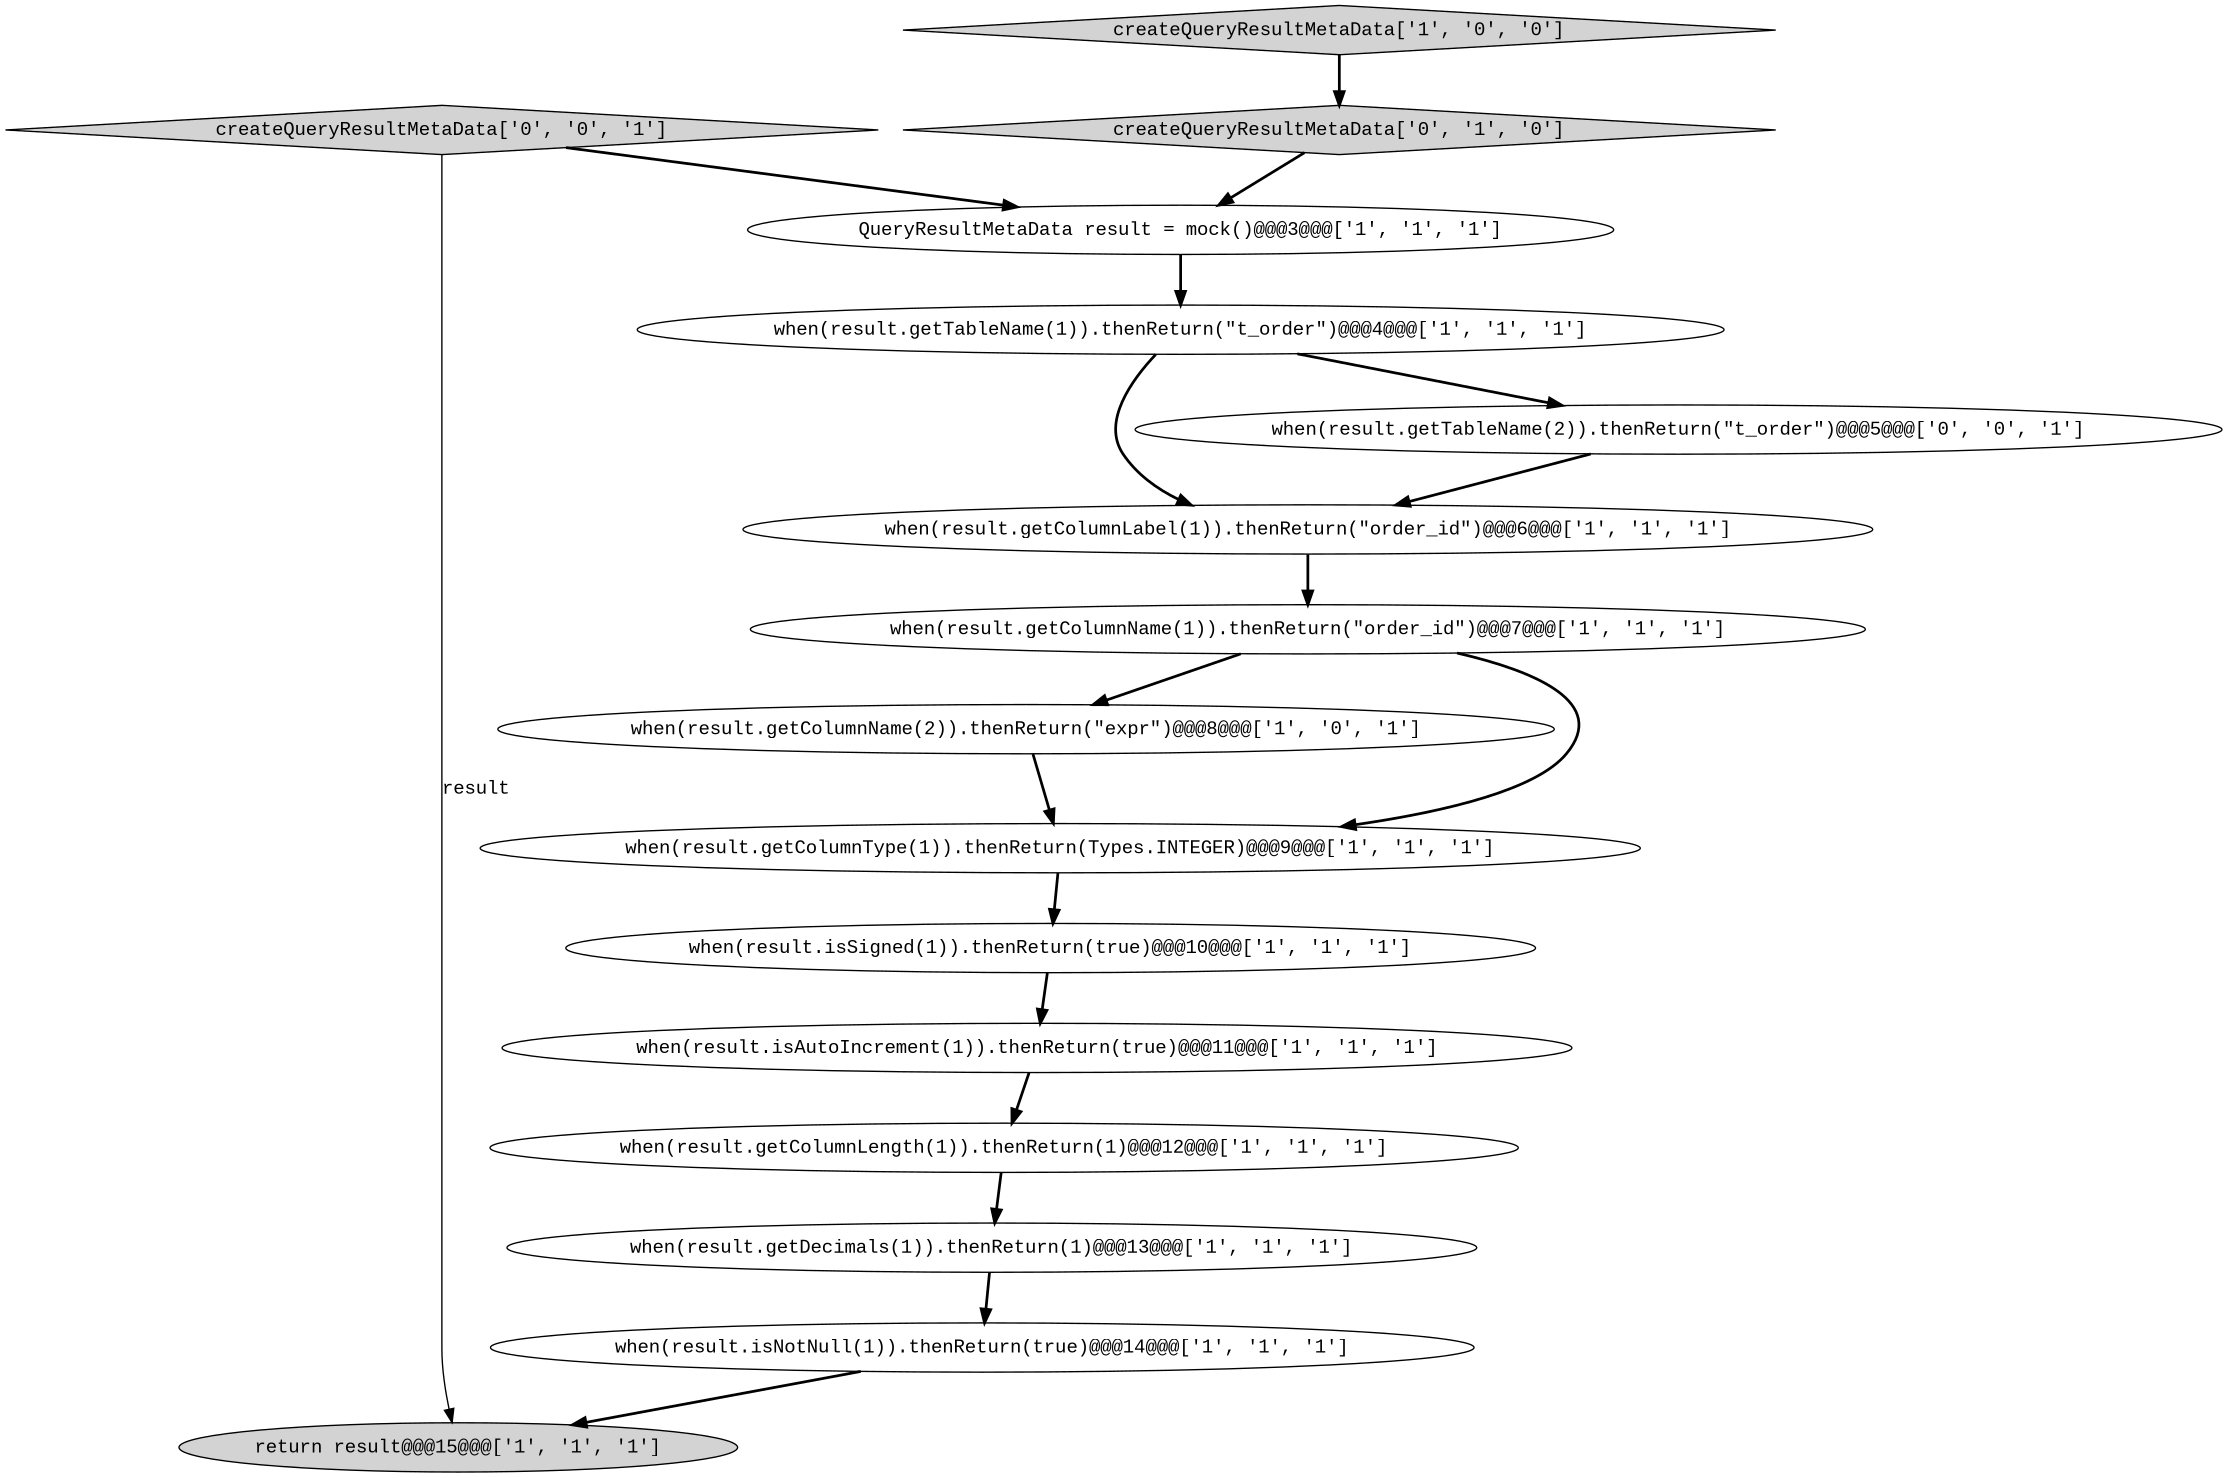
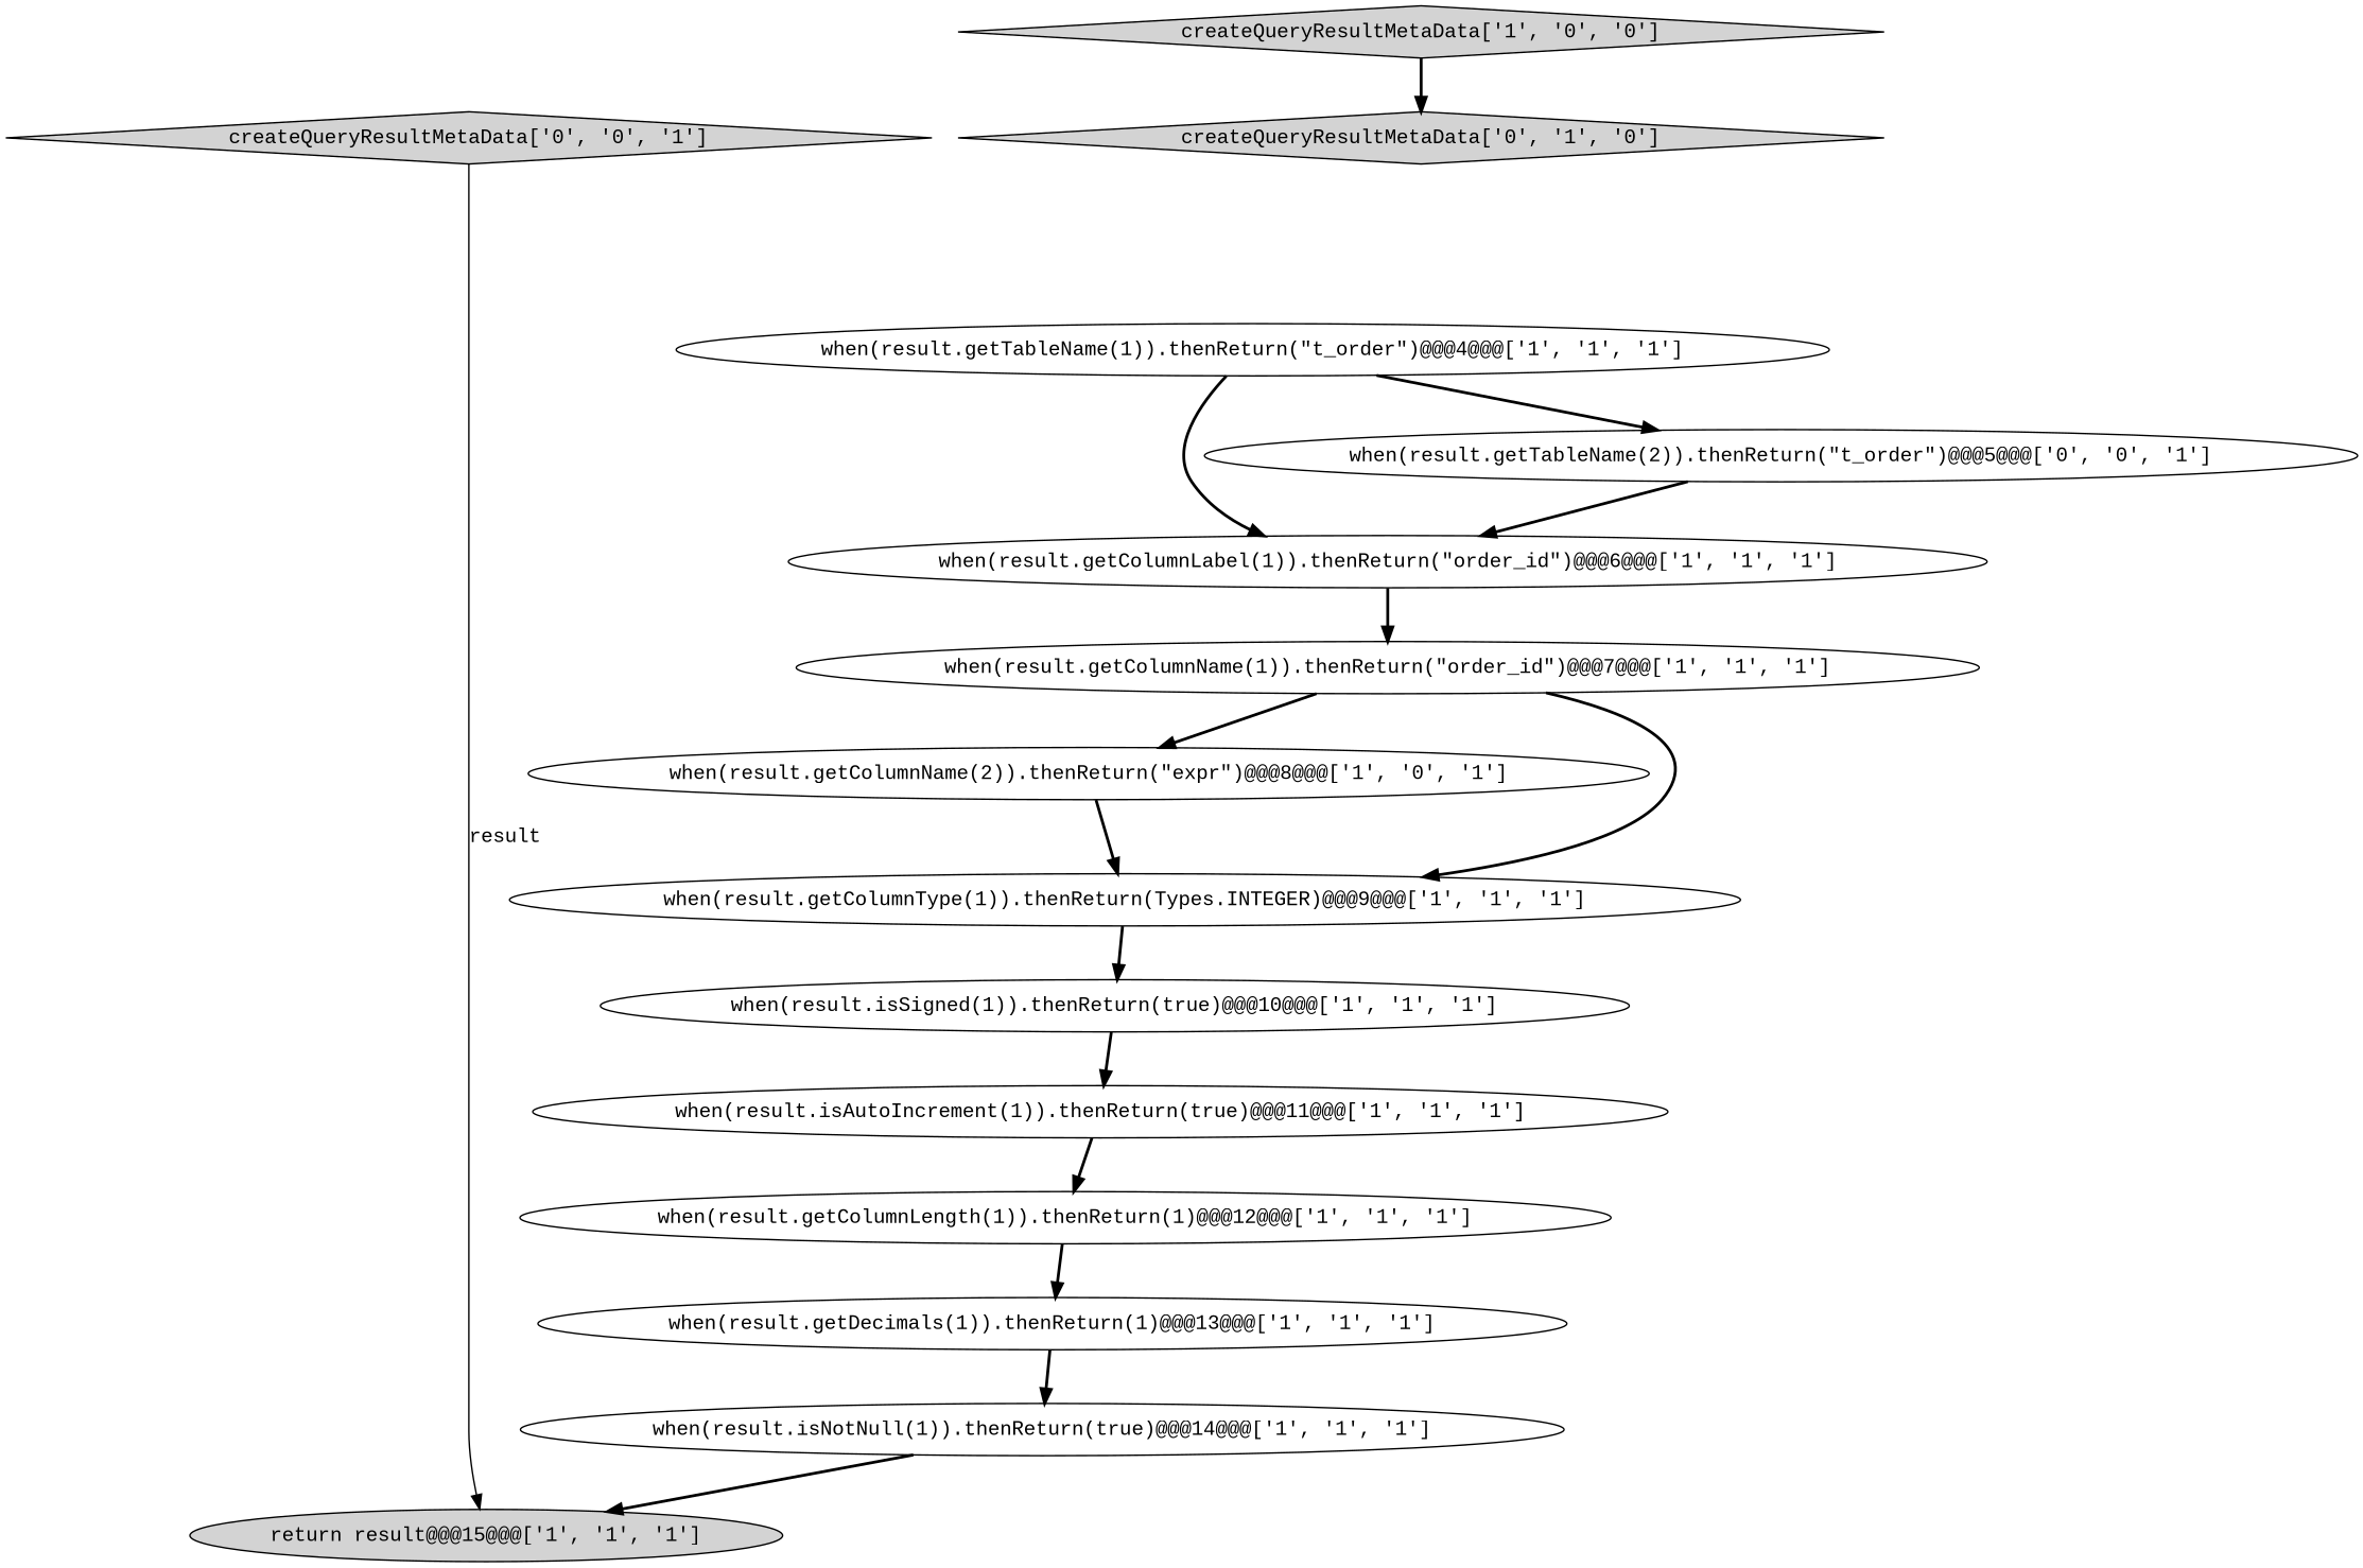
  digraph {
    fontname="Liberation Mono"
    node [fillcolor=white fontname="Liberation Mono" shape=ellipse style=filled]
    edge [fontname="Liberation Mono" style=bold]
    n1 [label="when(result.getColumnLength(1)).thenReturn(1)@@@12@@@['1', '1', '1']"]
    n2 [label="when(result.getDecimals(1)).thenReturn(1)@@@13@@@['1', '1', '1']"]
    n3 [label="when(result.isNotNull(1)).thenReturn(true)@@@14@@@['1', '1', '1']"]
    n4 [label="when(result.getColumnName(1)).thenReturn(\"order_id\")@@@7@@@['1', '1', '1']"]
    n5 [label="when(result.getColumnName(2)).thenReturn(\"expr\")@@@8@@@['1', '0', '1']"]
    n6 [label="when(result.getColumnType(1)).thenReturn(Types.INTEGER)@@@9@@@['1', '1', '1']"]
    n7 [label="when(result.isSigned(1)).thenReturn(true)@@@10@@@['1', '1', '1']"]
    n8 [label="when(result.isAutoIncrement(1)).thenReturn(true)@@@11@@@['1', '1', '1']"]
    n9 [fillcolor=lightgray label="return result@@@15@@@['1', '1', '1']"]
    n10 [label="when(result.getColumnLabel(1)).thenReturn(\"order_id\")@@@6@@@['1', '1', '1']"]
    n11 [fillcolor=lightgray label="createQueryResultMetaData['1', '0', '0']" shape=diamond]
    n12 [fillcolor=lightgray label="createQueryResultMetaData['0', '1', '0']" shape=diamond]
-   n13 [label="QueryResultMetaData result = mock()@@@3@@@['1', '1', '1']"]
    n14 [label="when(result.getTableName(1)).thenReturn(\"t_order\")@@@4@@@['1', '1', '1']"]
    n15 [label="when(result.getTableName(2)).thenReturn(\"t_order\")@@@5@@@['0', '0', '1']"]
    n16 [fillcolor=lightgray label="createQueryResultMetaData['0', '0', '1']" shape=diamond]
    n1 -> n2
    n2 -> n3
    n3 -> n9
    n4 -> n5
    n4 -> n6
    n5 -> n6
    n6 -> n7
    n7 -> n8
    n8 -> n1
    n10 -> n4
    n11 -> n12
-   n12 -> n13
-   n13 -> n14
    n14 -> n10
    n14 -> n15
    n15 -> n10
    n16 -> n9 [label=result style=solid]
-   n16 -> n13
  }
